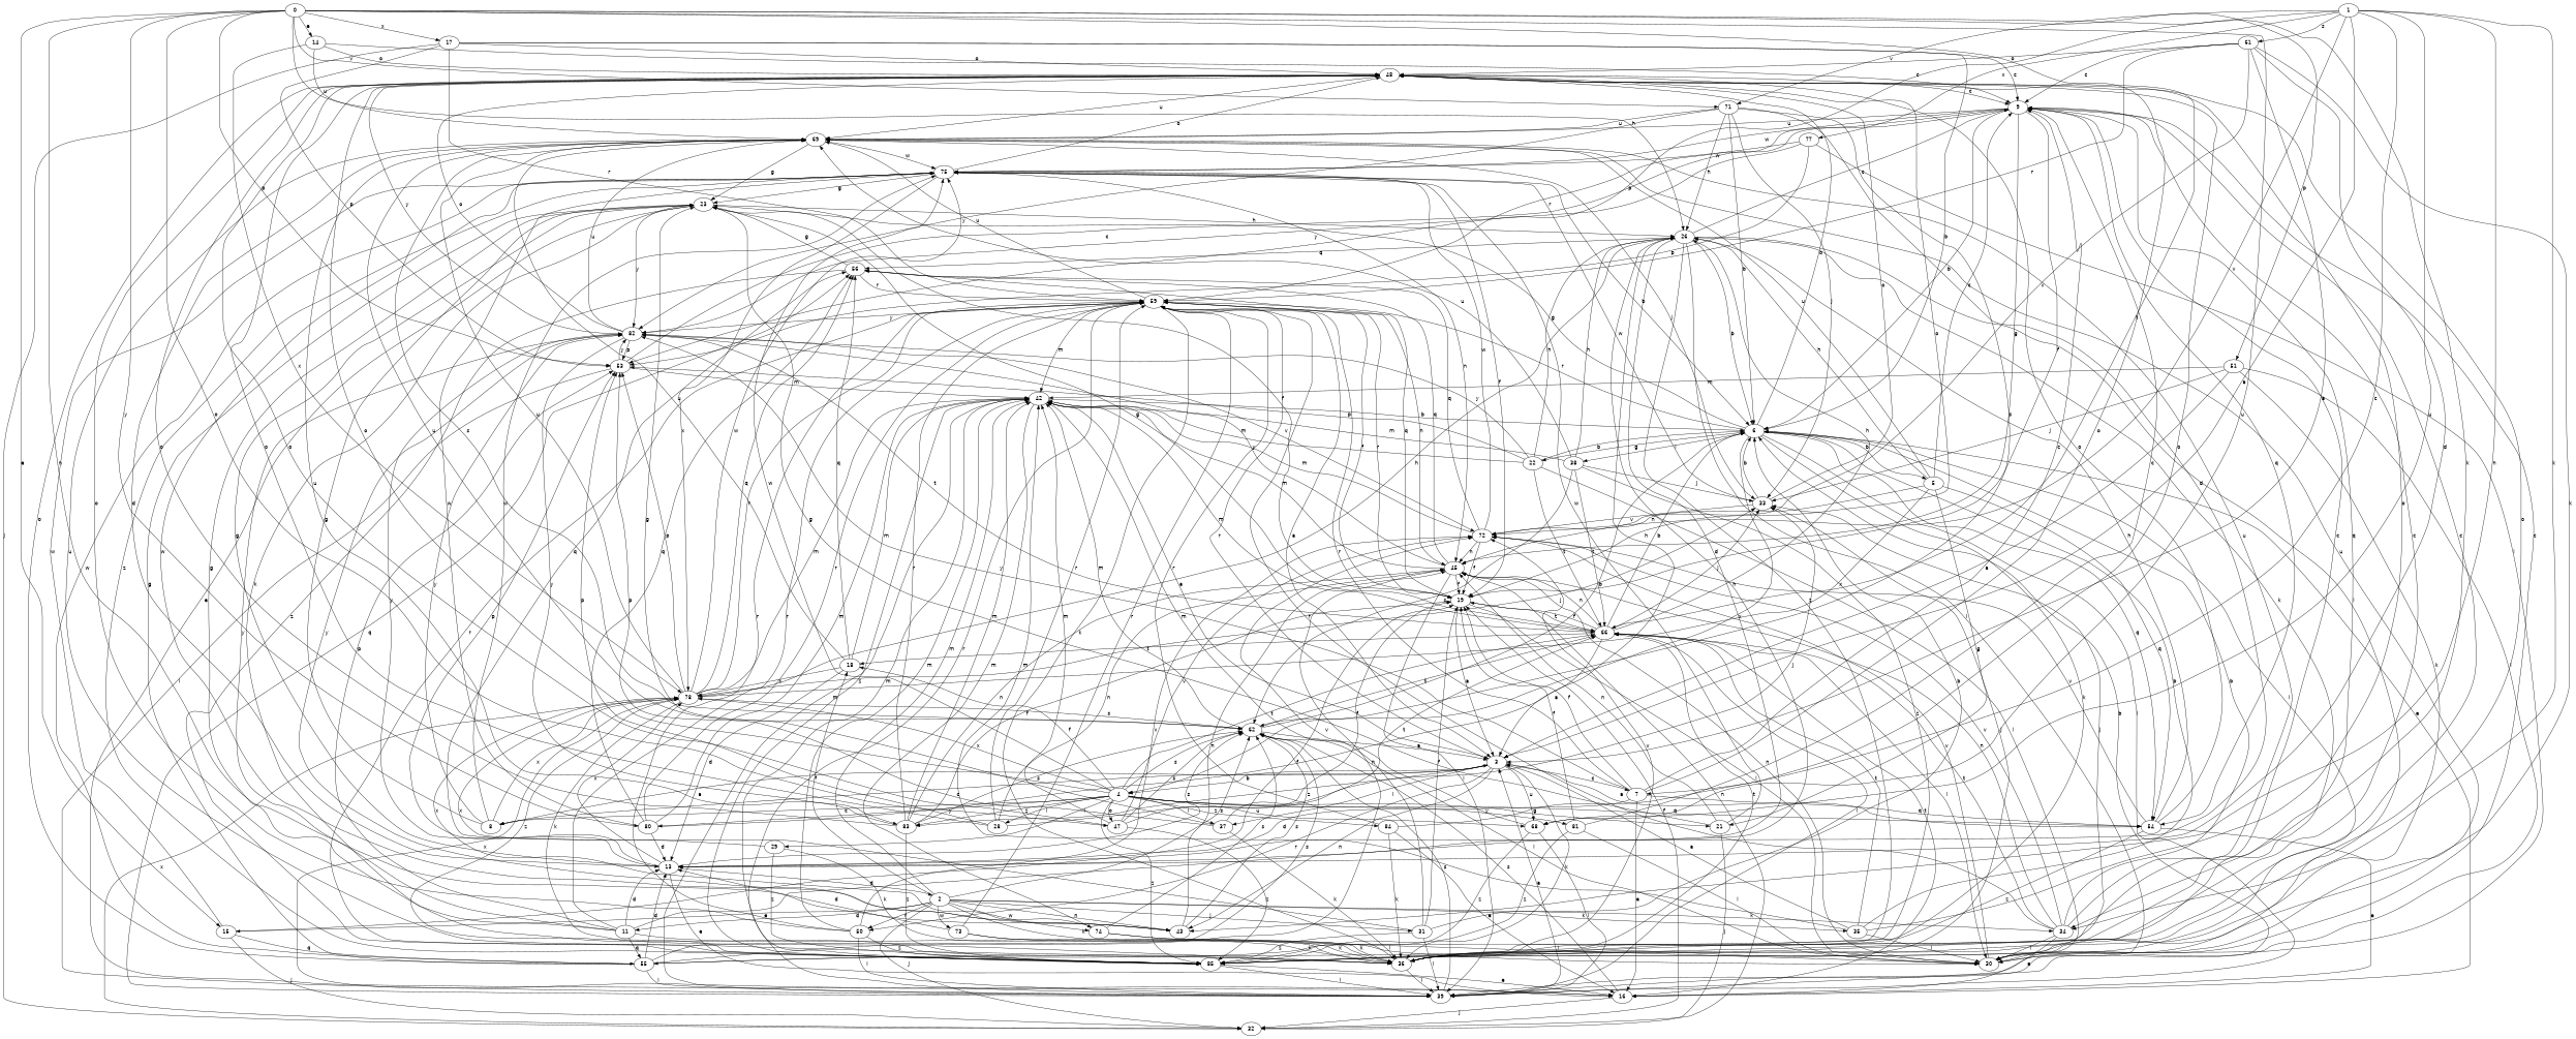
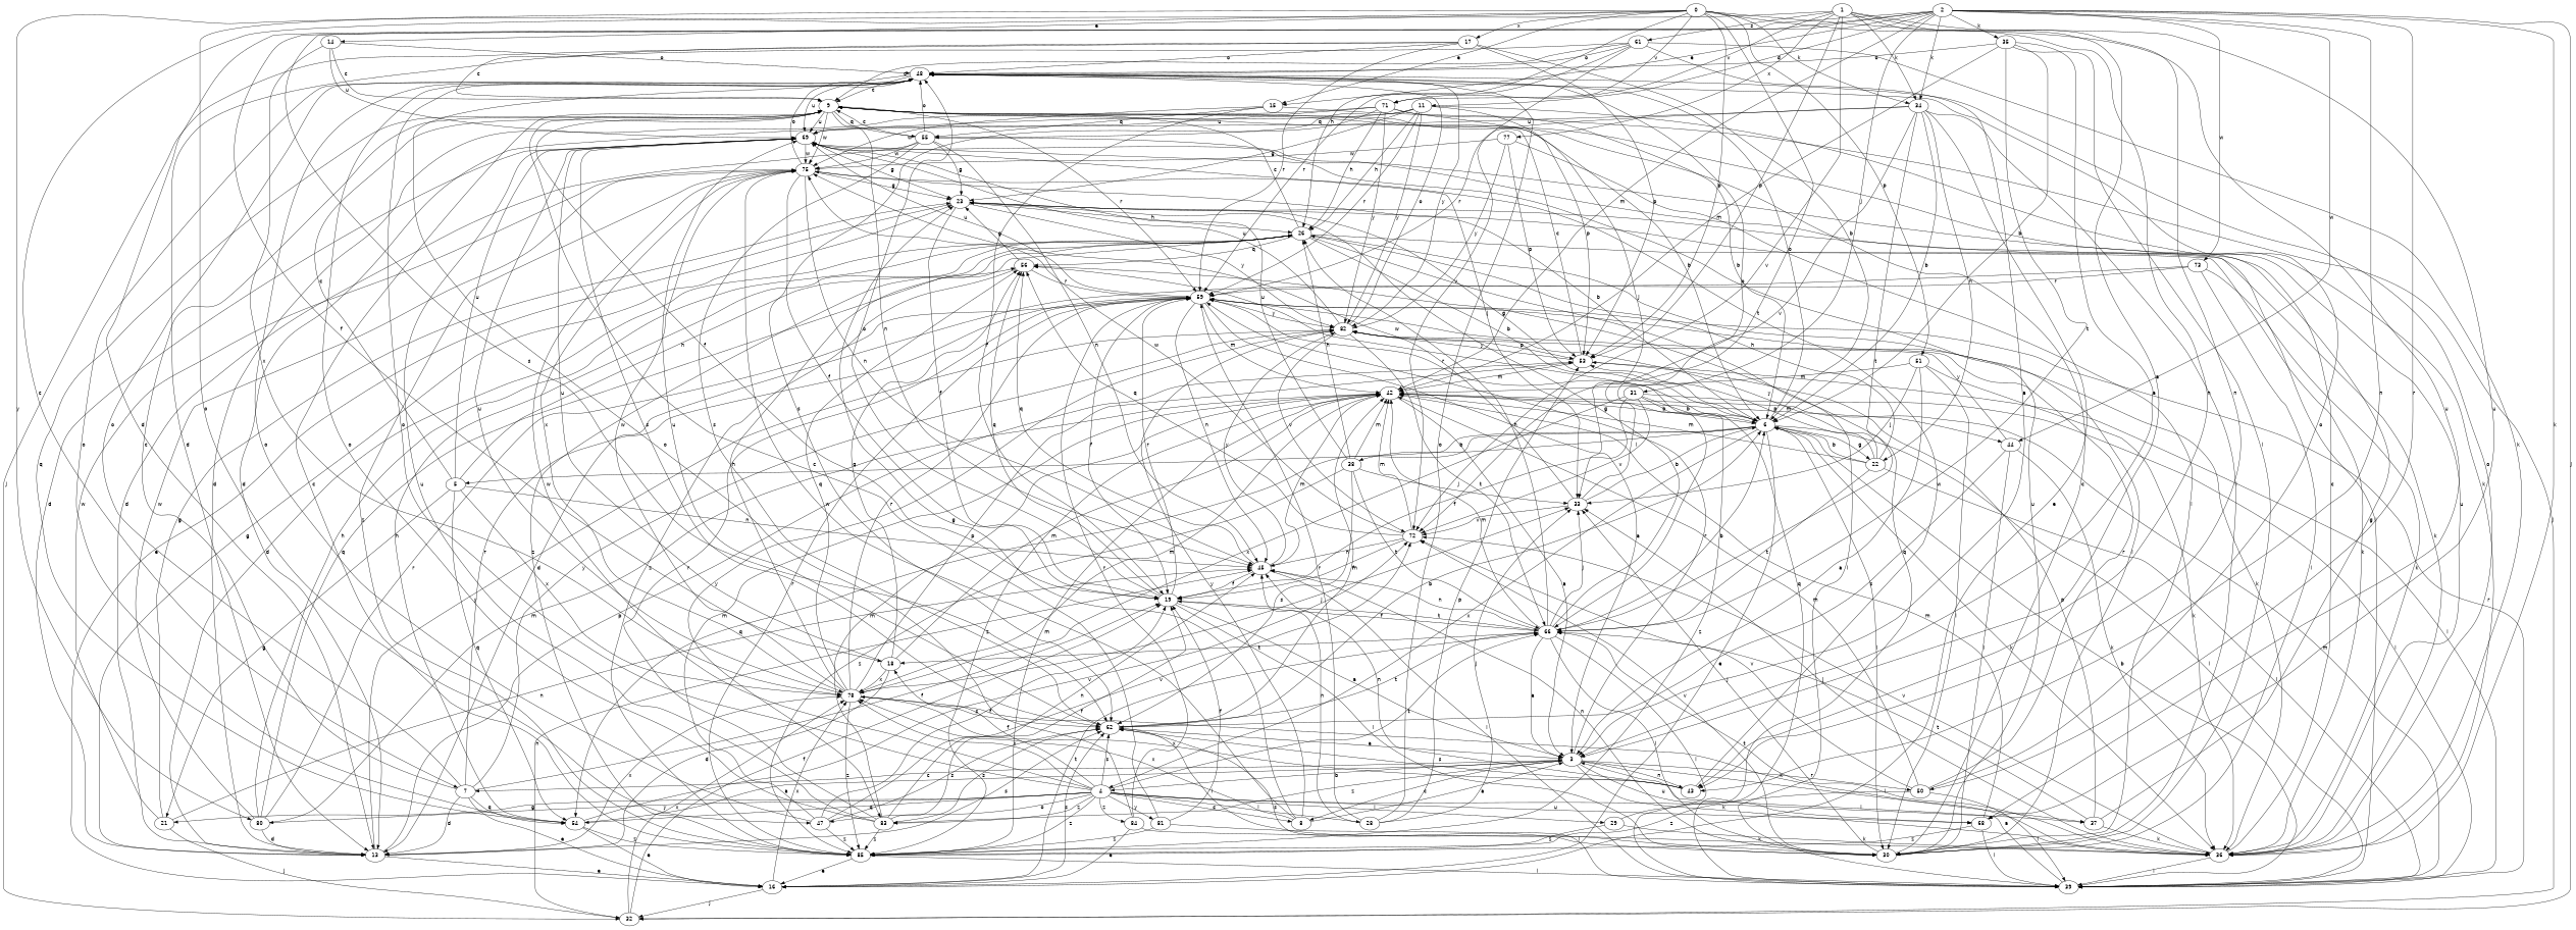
  strict digraph {
    fontname="DejaVu Sans"
    node [fontname="DejaVu Sans"]
    edge [fontname="DejaVu Sans"]
    0
    14
    15
    17
    26
    34
    43
    47
    51
    53
    66
    68
    71
    80
    48
    78
    9
    69
    32
    75
    19
    55
    59
    6
    13
    36
    85
    30
    39
    56
    72
    45
    16
    62
    42
    3
    33
    82
    18
    23
    1
    7
    61
    77
    n45 [label=50]
    4
    8
    37
    83
    54
    2
    11
    31
    35
    73
-   74
+   74 [label=44]
    21
    28
    29
    81
    84
    5
    22
    38
    0 -> 14 [label=e]
    0 -> 15 [label=e]
    0 -> 17 [label=x]
    0 -> 26 [label=h]
    0 -> 34 [label=k]
    0 -> 43 [label=n]
    0 -> 47 [label=o]
    0 -> 51 [label=p]
    0 -> 53 [label=p]
    0 -> 66 [label=t]
    0 -> 68 [label=u]
    0 -> 71 [label=v]
    0 -> 80 [label=y]
    14 -> 48 [label=o]
    14 -> 78 [label=x]
    14 -> 9 [label=c]
    14 -> 69 [label=u]
    15 -> 32 [label=j]
    15 -> 75 [label=w]
    15 -> 19 [label=f]
    15 -> 55 [label=q]
    17 -> 53 [label=p]
    17 -> 48 [label=o]
    17 -> 9 [label=c]
    17 -> 32 [label=j]
    17 -> 59 [label=r]
    17 -> 6 [label=b]
    26 -> 9 [label=c]
    26 -> 6 [label=b]
    26 -> 13 [label=d]
    26 -> 36 [label=k]
    26 -> 85 [label=z]
    26 -> 30 [label=i]
    26 -> 39 [label=l]
    26 -> 56 [label=q]
    34 -> 66 [label=t]
    34 -> 69 [label=u]
    34 -> 59 [label=r]
    34 -> 6 [label=b]
    34 -> 30 [label=i]
    34 -> 72 [label=v]
-   34 -> 45 [label=n]
+   34 -> 22 [label=n]
    34 -> 16 [label=e]
    43 -> 78 [label=x]
    43 -> 75 [label=w]
    43 -> 45 [label=n]
    43 -> 62 [label=s]
    47 -> 48 [label=o]
    47 -> 19 [label=f]
    47 -> 85 [label=z]
    47 -> 72 [label=v]
    47 -> 62 [label=s]
    47 -> 42 [label=m]
    51 -> 36 [label=k]
    51 -> 30 [label=i]
    51 -> 42 [label=m]
    51 -> 3 [label=a]
    51 -> 33 [label=j]
    53 -> 9 [label=c]
    53 -> 39 [label=l]
    53 -> 42 [label=m]
    53 -> 82 [label=y]
    66 -> 26 [label=h]
    66 -> 19 [label=f]
    66 -> 6 [label=b]
    66 -> 30 [label=i]
    66 -> 39 [label=l]
    66 -> 45 [label=n]
    66 -> 42 [label=m]
    66 -> 3 [label=a]
    66 -> 33 [label=j]
    66 -> 18 [label=t]
    66 -> 23 [label=g]
    68 -> 85 [label=z]
    68 -> 39 [label=l]
    68 -> 42 [label=m]
    71 -> 26 [label=h]
    71 -> 69 [label=u]
    71 -> 6 [label=b]
    71 -> 13 [label=d]
    71 -> 62 [label=s]
    71 -> 33 [label=j]
    71 -> 82 [label=y]
    80 -> 26 [label=h]
    80 -> 75 [label=w]
    80 -> 59 [label=r]
    80 -> 13 [label=d]
    80 -> 56 [label=q]
    80 -> 42 [label=m]
    48 -> 9 [label=c]
    48 -> 69 [label=u]
    48 -> 82 [label=y]
    78 -> 26 [label=h]
    78 -> 53 [label=p]
    78 -> 69 [label=u]
    78 -> 75 [label=w]
    78 -> 59 [label=r]
    78 -> 36 [label=k]
    78 -> 85 [label=z]
    78 -> 56 [label=q]
    78 -> 62 [label=s]
    78 -> 42 [label=m]
    78 -> 33 [label=j]
    9 -> 69 [label=u]
    9 -> 75 [label=w]
    9 -> 19 [label=f]
    9 -> 55 [label=q]
    9 -> 59 [label=r]
    9 -> 6 [label=b]
-   9 -> 45 [label=g]
+   9 -> 45 [label=n]
    9 -> 54 [label=q]
    69 -> 75 [label=w]
    69 -> 13 [label=d]
    69 -> 62 [label=s]
    69 -> 33 [label=j]
    69 -> 23 [label=g]
    32 -> 78 [label=x]
    32 -> 19 [label=f]
    32 -> 45 [label=n]
    75 -> 48 [label=o]
    75 -> 78 [label=x]
    75 -> 19 [label=f]
    75 -> 6 [label=b]
    75 -> 85 [label=z]
    75 -> 45 [label=n]
    75 -> 23 [label=g]
    19 -> 66 [label=t]
    19 -> 48 [label=o]
    19 -> 59 [label=r]
    19 -> 30 [label=i]
    19 -> 56 [label=q]
    19 -> 3 [label=a]
    55 -> 48 [label=o]
    55 -> 9 [label=c]
    55 -> 75 [label=w]
    55 -> 13 [label=d]
    55 -> 39 [label=l]
    55 -> 45 [label=n]
    55 -> 62 [label=s]
    55 -> 23 [label=g]
    59 -> 69 [label=u]
    59 -> 19 [label=f]
    59 -> 36 [label=k]
    59 -> 45 [label=n]
    59 -> 42 [label=m]
    59 -> 3 [label=a]
    59 -> 82 [label=y]
    6 -> 48 [label=o]
    6 -> 59 [label=r]
    6 -> 36 [label=k]
    6 -> 30 [label=i]
    6 -> 39 [label=l]
    6 -> 16 [label=e]
    6 -> 23 [label=g]
    6 -> 4 [label=x]
    6 -> 54 [label=q]
    6 -> 5 [label=b]
    6 -> 22 [label=g]
    6 -> 38 [label=l]
    13 -> 53 [label=p]
    13 -> 78 [label=x]
    13 -> 16 [label=e]
    13 -> 62 [label=s]
    13 -> 82 [label=y]
    13 -> 23 [label=g]
    36 -> 66 [label=t]
    36 -> 48 [label=o]
    36 -> 9 [label=c]
    36 -> 69 [label=u]
    36 -> 39 [label=l]
    36 -> 72 [label=v]
    36 -> 33 [label=j]
    85 -> 9 [label=c]
    85 -> 59 [label=r]
    85 -> 39 [label=l]
    85 -> 16 [label=e]
    85 -> 42 [label=m]
    30 -> 9 [label=c]
    30 -> 69 [label=u]
    30 -> 72 [label=v]
    30 -> 45 [label=n]
    30 -> 33 [label=j]
    39 -> 59 [label=r]
    39 -> 6 [label=b]
    39 -> 56 [label=q]
    39 -> 62 [label=s]
    39 -> 42 [label=m]
    39 -> 3 [label=a]
    56 -> 59 [label=r]
    56 -> 85 [label=z]
    56 -> 23 [label=g]
    72 -> 75 [label=w]
    72 -> 19 [label=f]
    72 -> 56 [label=q]
    72 -> 45 [label=n]
    72 -> 42 [label=m]
    45 -> 19 [label=f]
    45 -> 39 [label=l]
    45 -> 56 [label=q]
    45 -> 42 [label=m]
    45 -> 82 [label=y]
    16 -> 66 [label=t]
    16 -> 78 [label=x]
    16 -> 32 [label=j]
    16 -> 62 [label=s]
    62 -> 66 [label=t]
    62 -> 69 [label=u]
    62 -> 6 [label=b]
    62 -> 30 [label=i]
    62 -> 42 [label=m]
    62 -> 3 [label=a]
    42 -> 6 [label=b]
    42 -> 85 [label=z]
    42 -> 3 [label=a]
    42 -> 74 [label=m]
    3 -> 43 [label=n]
    3 -> 68 [label=u]
    3 -> 59 [label=r]
    3 -> 36 [label=k]
    3 -> 7 [label=c]
    3 -> n45 [label=r]
    3 -> 4 [label=b]
    3 -> 8 [label=c]
    3 -> 37 [label=l]
    3 -> 83 [label=z]
    33 -> 48 [label=o]
    33 -> 75 [label=w]
    33 -> 6 [label=b]
    33 -> 72 [label=v]
    82 -> 53 [label=p]
    82 -> 66 [label=t]
    82 -> 48 [label=o]
    82 -> 69 [label=u]
    82 -> 72 [label=v]
    82 -> 83 [label=y]
    18 -> 78 [label=x]
    18 -> 69 [label=u]
    18 -> 13 [label=d]
    18 -> 56 [label=q]
    18 -> 42 [label=m]
    23 -> 26 [label=h]
    23 -> 19 [label=f]
    23 -> 36 [label=k]
    23 -> 16 [label=e]
    23 -> 82 [label=y]
    1 -> 34 [label=k]
    1 -> 43 [label=n]
    1 -> 53 [label=p]
    1 -> 68 [label=u]
    1 -> 71 [label=v]
    1 -> 72 [label=v]
    1 -> 3 [label=a]
    1 -> 7 [label=c]
    1 -> 61 [label=s]
    1 -> 77 [label=x]
    7 -> 48 [label=o]
    7 -> 9 [label=c]
    7 -> 19 [label=f]
    7 -> 59 [label=r]
    7 -> 13 [label=d]
    7 -> 16 [label=e]
    7 -> 82 [label=y]
    7 -> 54 [label=q]
    61 -> 48 [label=o]
    61 -> 9 [label=c]
    61 -> 59 [label=r]
    61 -> 13 [label=d]
    61 -> 36 [label=k]
    61 -> 72 [label=v]
    61 -> 3 [label=a]
    77 -> 53 [label=p]
    77 -> 75 [label=w]
    77 -> 30 [label=i]
    77 -> 82 [label=y]
    n45 -> 48 [label=o]
    n45 -> 59 [label=r]
    n45 -> 85 [label=z]
    n45 -> 39 [label=l]
    n45 -> 72 [label=v]
    n45 -> 42 [label=m]
    4 -> 47 [label=o]
    4 -> 66 [label=t]
    4 -> 68 [label=u]
    4 -> 80 [label=y]
    4 -> 48 [label=o]
    4 -> 78 [label=x]
    4 -> 75 [label=w]
    4 -> 85 [label=z]
    4 -> 62 [label=s]
    4 -> 18 [label=f]
    4 -> 8 [label=c]
    4 -> 37 [label=l]
    4 -> 83 [label=z]
    4 -> 54 [label=q]
    4 -> 21 [label=g]
    4 -> 28 [label=i]
    4 -> 29 [label=i]
    4 -> 81 [label=y]
    4 -> 84 [label=z]
    8 -> 78 [label=x]
    8 -> 75 [label=w]
    8 -> 3 [label=a]
    8 -> 82 [label=y]
    8 -> 23 [label=g]
    37 -> 53 [label=p]
    37 -> 66 [label=t]
    37 -> 36 [label=k]
    37 -> 23 [label=g]
    83 -> 48 [label=o]
    83 -> 69 [label=u]
    83 -> 19 [label=f]
    83 -> 59 [label=r]
    83 -> 85 [label=z]
    83 -> 45 [label=n]
    83 -> 62 [label=s]
    83 -> 42 [label=m]
    54 -> 26 [label=h]
    54 -> 48 [label=o]
    54 -> 85 [label=z]
    54 -> 72 [label=v]
    54 -> 16 [label=e]
    54 -> 3 [label=a]
    2 -> 15 [label=e]
    2 -> 34 [label=k]
    2 -> 43 [label=n]
    2 -> 32 [label=j]
-   13 -> 2 [label=d]
+   2 -> 13 [label=d]
    2 -> 36 [label=k]
    2 -> 62 [label=s]
    2 -> 42 [label=m]
    2 -> 18 [label=f]
    2 -> n45 [label=r]
    2 -> 11 [label=d]
    2 -> 31 [label=j]
    2 -> 35 [label=k]
    2 -> 73 [label=w]
    2 -> 74 [label=w]
    11 -> 26 [label=h]
    11 -> 53 [label=p]
    11 -> 55 [label=q]
    11 -> 59 [label=r]
    11 -> 13 [label=d]
    11 -> 36 [label=k]
    11 -> 82 [label=y]
    11 -> 23 [label=g]
    31 -> 78 [label=x]
    31 -> 19 [label=f]
    31 -> 6 [label=b]
    31 -> 85 [label=z]
    31 -> 39 [label=l]
    31 -> 72 [label=v]
    35 -> 66 [label=t]
    35 -> 48 [label=o]
    35 -> 6 [label=b]
    35 -> 30 [label=i]
    35 -> 42 [label=m]
    35 -> 3 [label=a]
    73 -> 59 [label=r]
    73 -> 13 [label=d]
    73 -> 36 [label=k]
    73 -> 30 [label=i]
    74 -> 36 [label=k]
    74 -> 30 [label=i]
    74 -> 62 [label=s]
    74 -> 82 [label=y]
    21 -> 32 [label=j]
    21 -> 75 [label=w]
    21 -> 45 [label=n]
    21 -> 23 [label=g]
    28 -> 53 [label=p]
    28 -> 48 [label=o]
    28 -> 59 [label=r]
    28 -> 45 [label=n]
    28 -> 33 [label=j]
    29 -> 36 [label=k]
    29 -> 85 [label=z]
    29 -> 56 [label=q]
    81 -> 9 [label=c]
    81 -> 19 [label=f]
    81 -> 85 [label=z]
    81 -> 30 [label=i]
    84 -> 48 [label=o]
    84 -> 59 [label=r]
    84 -> 36 [label=k]
    84 -> 16 [label=e]
    5 -> 26 [label=h]
    5 -> 78 [label=x]
    5 -> 9 [label=c]
    5 -> 69 [label=u]
    5 -> 45 [label=n]
    5 -> 54 [label=q]
    5 -> 21 [label=g]
    22 -> 26 [label=h]
    22 -> 53 [label=p]
    22 -> 66 [label=t]
    22 -> 6 [label=b]
    22 -> 39 [label=l]
    22 -> 42 [label=m]
    22 -> 82 [label=y]
    38 -> 26 [label=h]
    38 -> 66 [label=t]
    38 -> 69 [label=u]
    38 -> 85 [label=z]
    38 -> 62 [label=s]
    38 -> 42 [label=m]
    38 -> 33 [label=j]
  }
